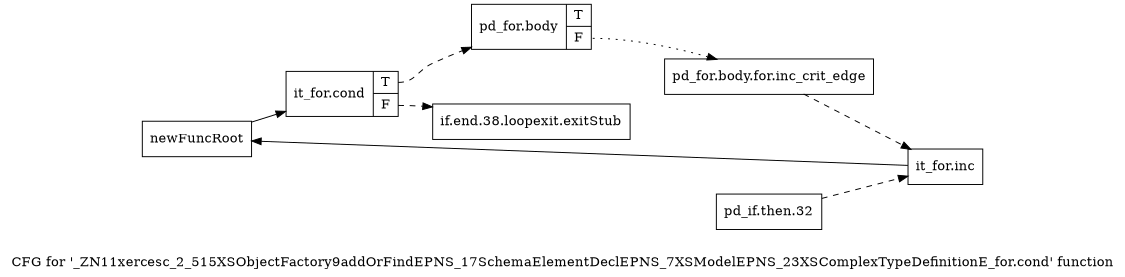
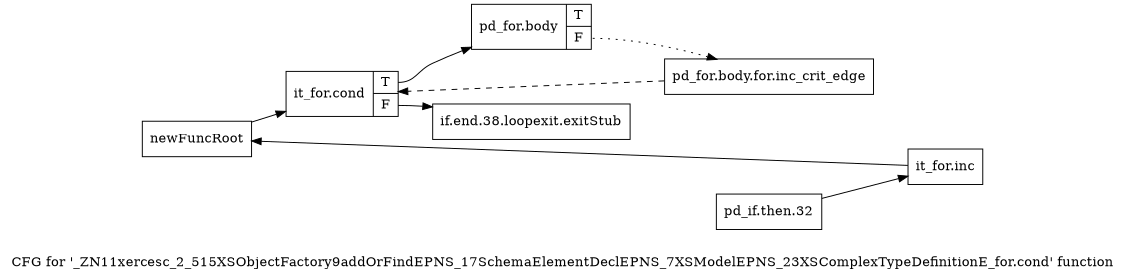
  digraph {
    label="CFG for '_ZN11xercesc_2_515XSObjectFactory9addOrFindEPNS_17SchemaElementDeclEPNS_7XSModelEPNS_23XSComplexTypeDefinitionE_for.cond' function"
    rankdir=LR
    node [shape=record]
    edge [style=solid]
    n1 [label="{newFuncRoot}"]
    n2 [label="{it_for.cond|{<s0>T|<s1>F}}"]
    n3 [label="{if.end.38.loopexit.exitStub}"]
    n4 [label="{pd_for.body|{<s0>T|<s1>F}}"]
    n5 [label="{pd_for.body.for.inc_crit_edge}"]
    n6 [label="{pd_if.then.32}"]
    n7 [label="{it_for.inc}"]
    n1 -> n2
-   n2 -> n3 [style=dashed tailport=s1]
-   n2 -> n4 [style=dashed tailport=s0]
+   n2 -> n3 [tailport=s1]
+   n2 -> n4 [tailport=s0]
    n4 -> n5 [style=dotted tailport=s1]
-   n5 -> n7 [style=dashed]
-   n6 -> n7 [style=dashed]
+   n5 -> n2 [style=dashed]
+   n6 -> n7
    n7 -> n1
  }
